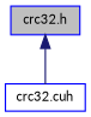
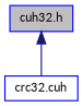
  digraph {
    fontname=Lato
    node [color=blue fontname=Lato fontsize=10 shape=record]
-   n1 [fillcolor=grey75 fontcolor=black height=0.2 label="crc32.h" style=filled width=0.4]
+   n1 [fillcolor=grey75 fontcolor=black height=0.2 label="cuh32.h" style=filled width=0.4]
    n2 [height=0.2 label="crc32.cuh" width=0.4]
    n1 -> n2 [color=midnightblue dir=back fontname=Lato fontsize=10 labelfontname=Helvetica labelfontsize=10 style=solid]
  }
